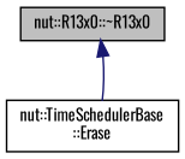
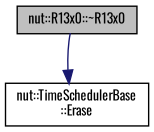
  digraph {
    rankdir=TB
    fontname=Oswald
    node [color=black fontname=Oswald fontsize=10 shape=record style=filled]
    n1 [fillcolor=grey75 fontcolor=black height=0.2 label="nut::R13x0::~R13x0" width=0.4]
    n2 [fillcolor=white height=0.2 label="nut::TimeSchedulerBase\l::Erase" width=0.4]
-   n2 -> n1 [color=midnightblue fontname=Oswald fontsize=10 labelfontname=Helvetica labelfontsize=10 style=solid]
+   n1 -> n2 [color=midnightblue fontname=Oswald fontsize=10 labelfontname=Helvetica labelfontsize=10 style=solid]
  }
